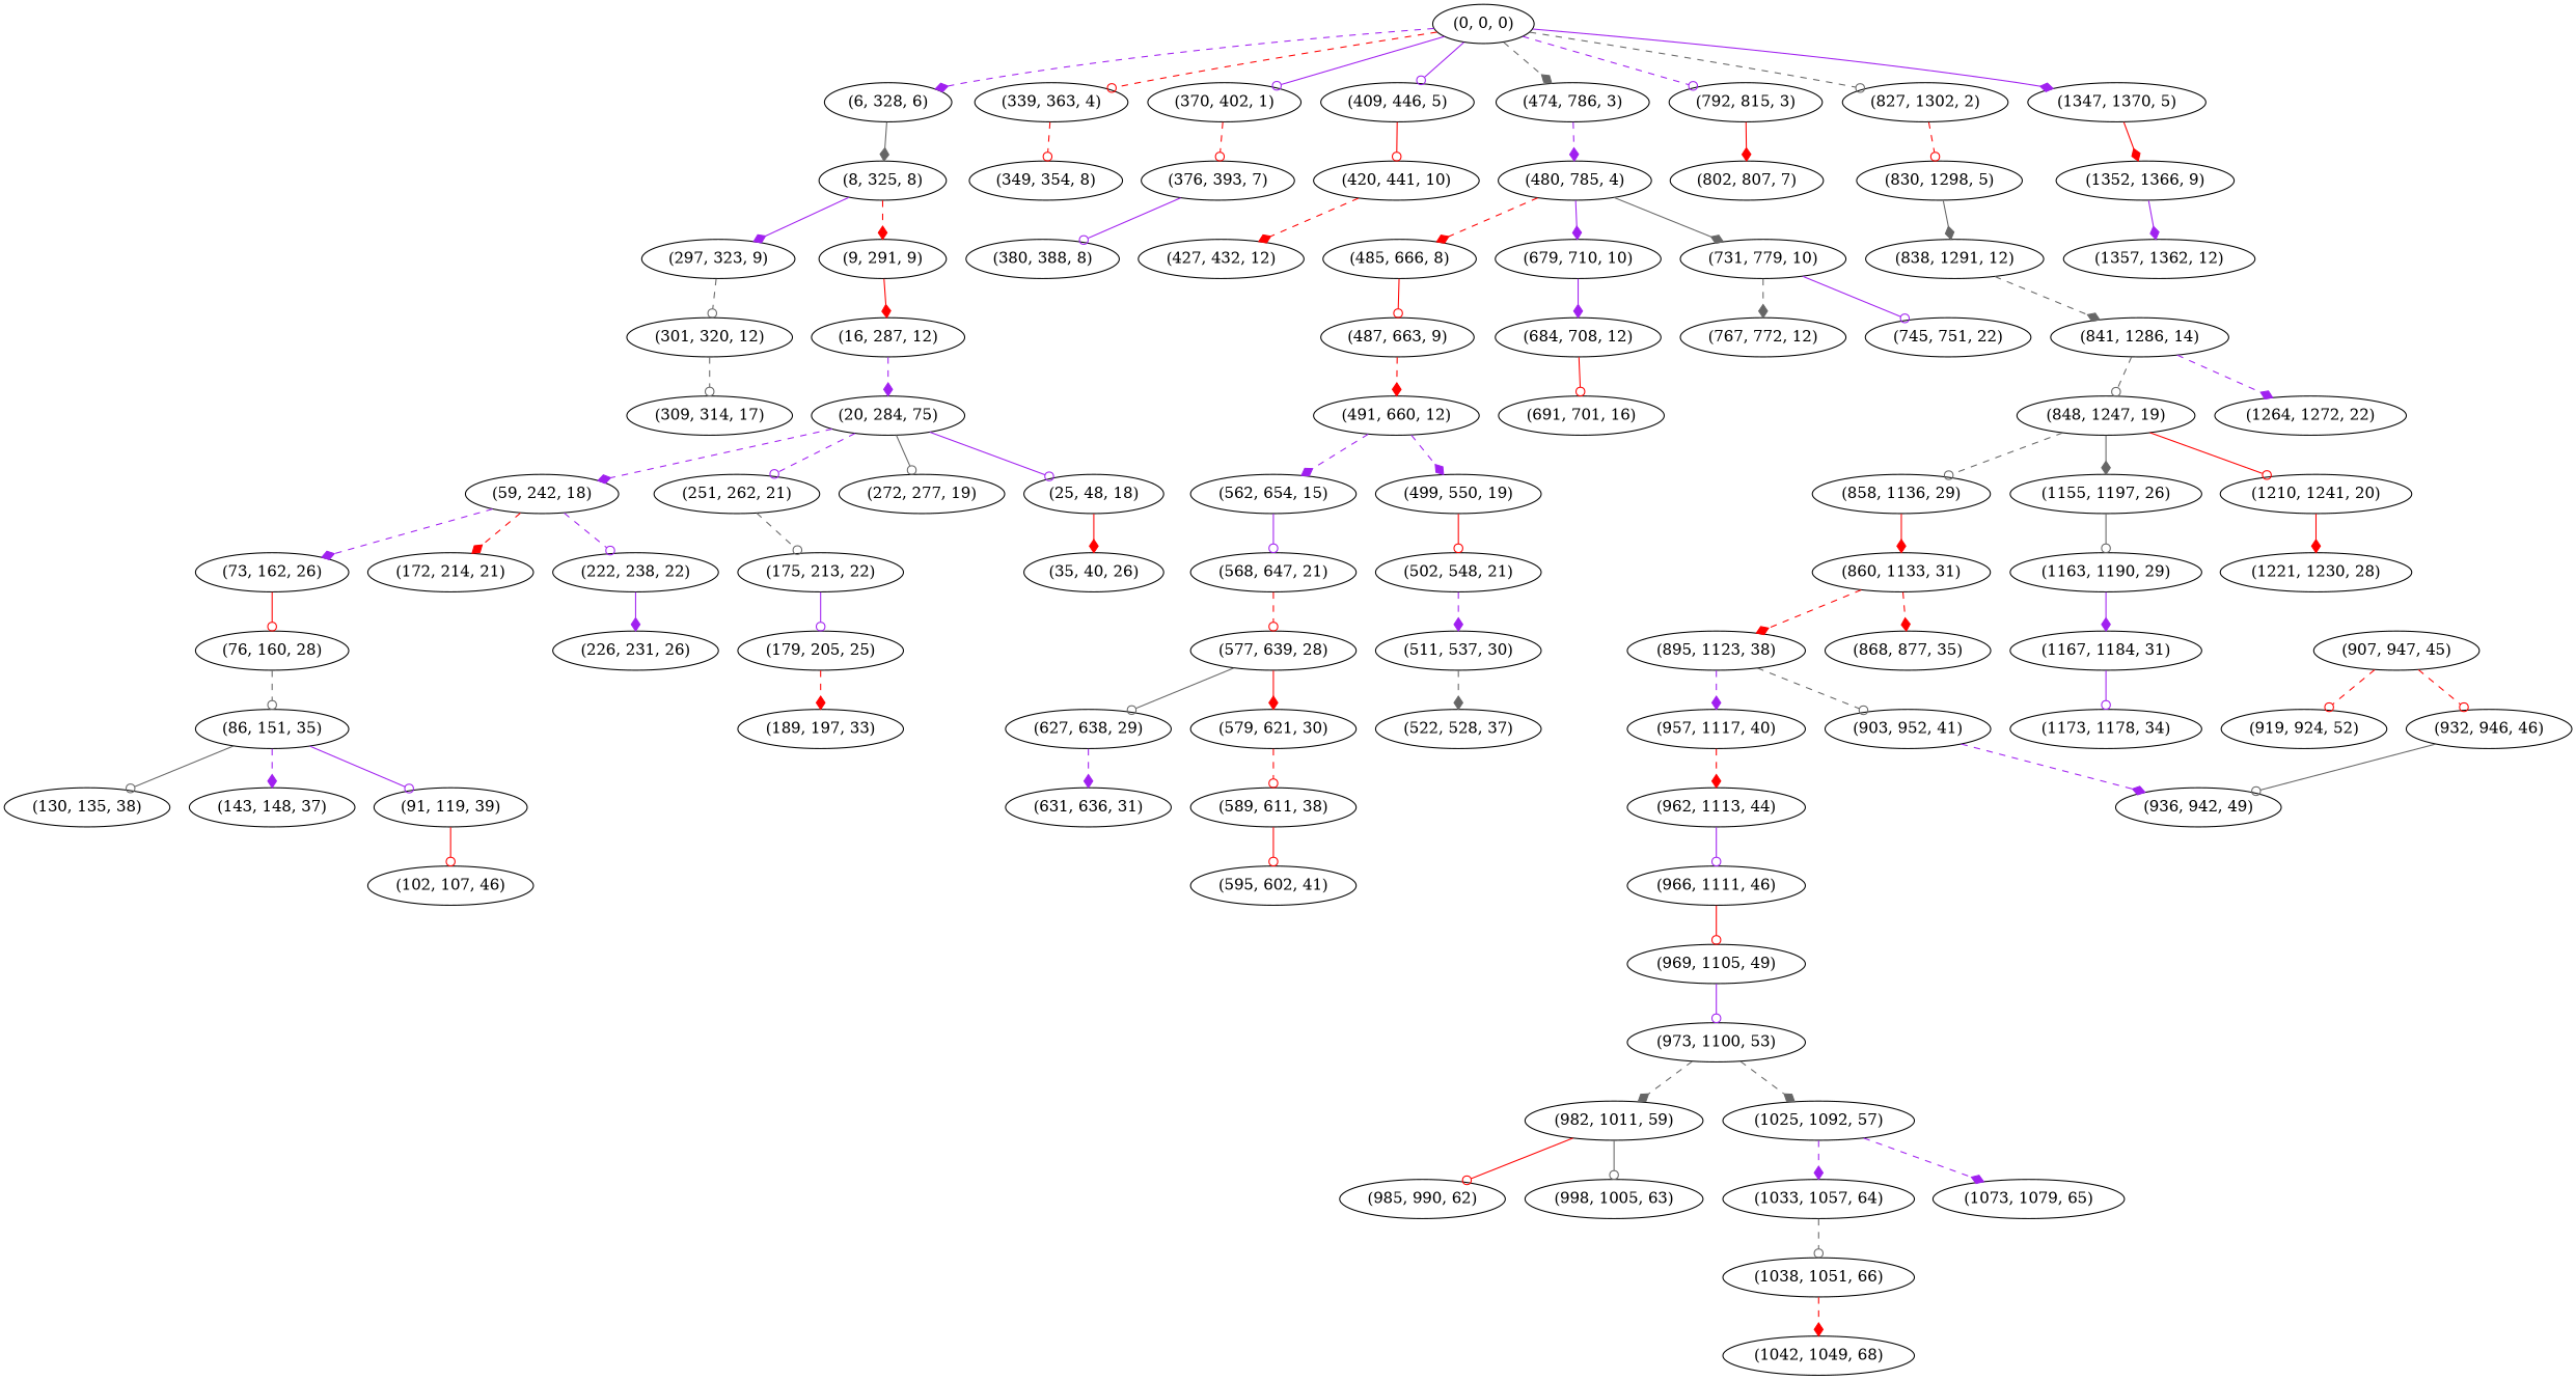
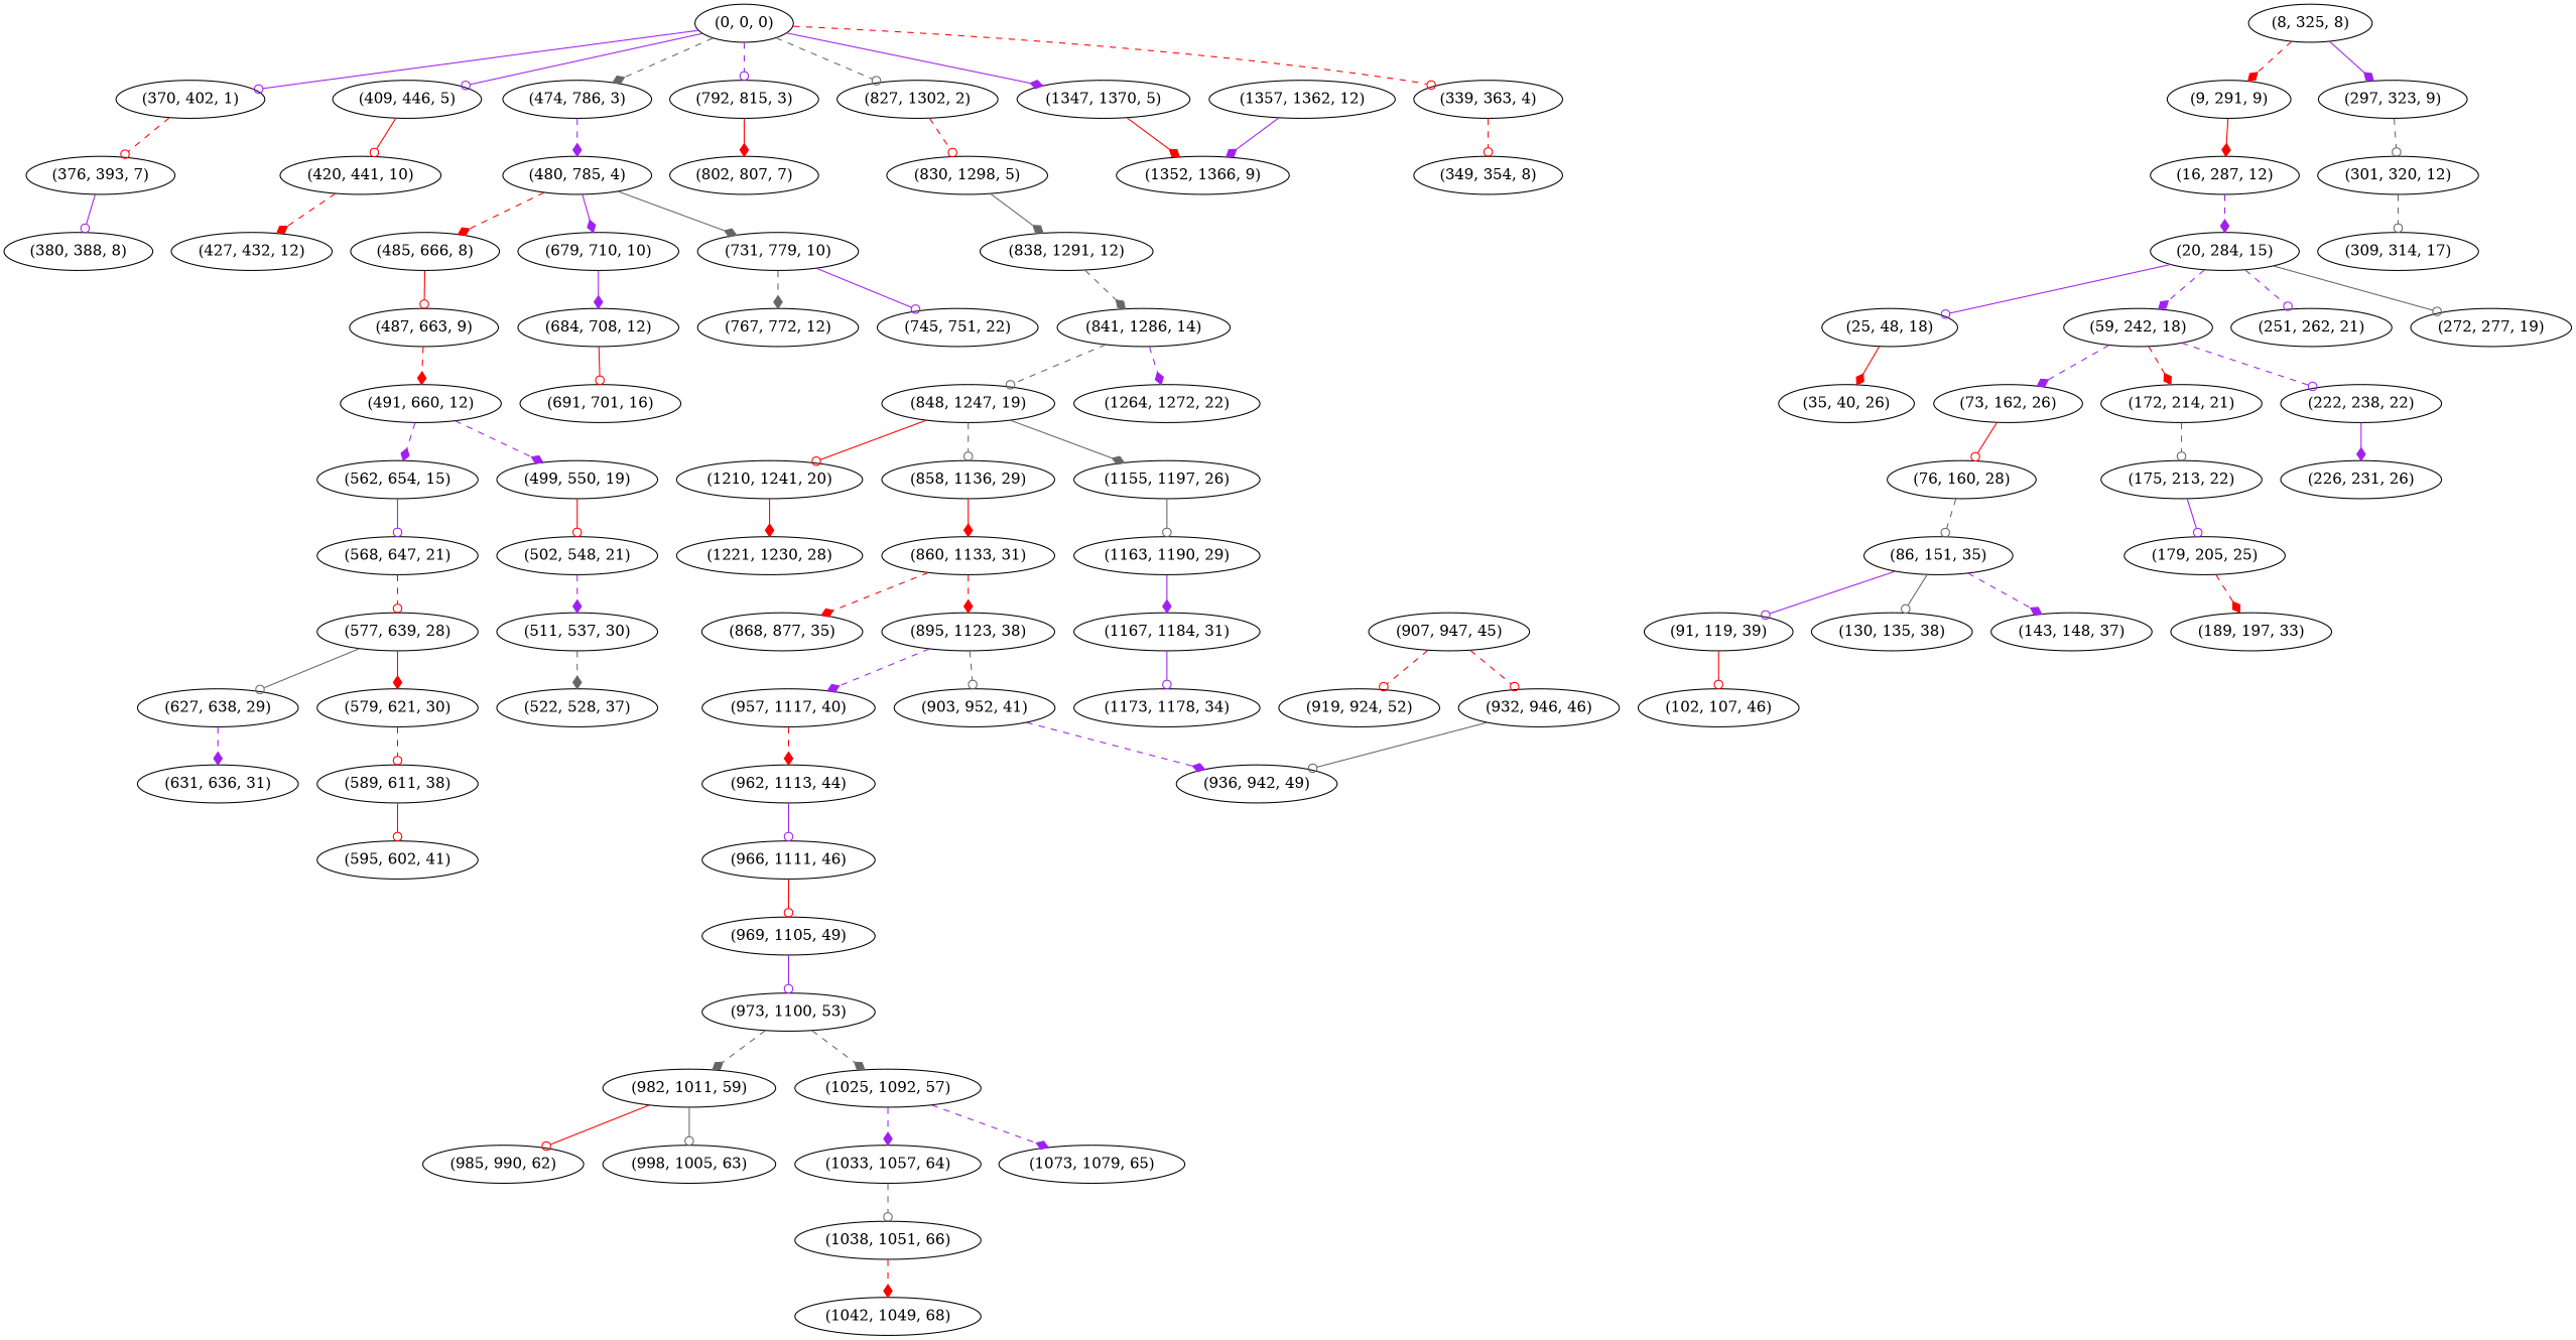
  digraph {
    edge [arrowhead=diamond color=purple style=dashed]
    "(0, 0, 0)"
-   "(6, 328, 6)"
    "(339, 363, 4)"
    "(370, 402, 1)"
    "(409, 446, 5)"
    "(474, 786, 3)"
    "(792, 815, 3)"
    "(827, 1302, 2)"
    "(1347, 1370, 5)"
    "(8, 325, 8)"
    "(349, 354, 8)"
    "(376, 393, 7)"
    "(420, 441, 10)"
    "(480, 785, 4)"
    "(802, 807, 7)"
    "(830, 1298, 5)"
    "(1352, 1366, 9)"
    "(9, 291, 9)"
    "(297, 323, 9)"
    "(16, 287, 12)"
    "(301, 320, 12)"
-   "(20, 284, 15)" [label="(20, 284, 75)"]
+   "(20, 284, 15)"
    "(25, 48, 18)"
    "(59, 242, 18)"
    "(251, 262, 21)"
    "(272, 277, 19)"
    "(35, 40, 26)"
    "(73, 162, 26)"
    "(172, 214, 21)"
    "(222, 238, 22)"
    "(76, 160, 28)"
    "(175, 213, 22)"
    "(226, 231, 26)"
    "(86, 151, 35)"
    "(91, 119, 39)"
    "(130, 135, 38)"
    "(143, 148, 37)"
    "(102, 107, 46)"
    "(179, 205, 25)"
    "(189, 197, 33)"
    "(309, 314, 17)"
    "(380, 388, 8)"
    "(427, 432, 12)"
    "(485, 666, 8)"
    "(679, 710, 10)"
    "(731, 779, 10)"
    "(487, 663, 9)"
    "(684, 708, 12)"
    "(745, 751, 22)"
    "(767, 772, 12)"
    "(491, 660, 12)"
    "(499, 550, 19)"
    "(562, 654, 15)"
    "(502, 548, 21)"
    "(568, 647, 21)"
    "(511, 537, 30)"
    "(522, 528, 37)"
    "(577, 639, 28)"
    "(579, 621, 30)"
    "(627, 638, 29)"
    "(589, 611, 38)"
    "(631, 636, 31)"
    "(595, 602, 41)"
    "(691, 701, 16)"
    "(838, 1291, 12)"
    "(841, 1286, 14)"
    "(848, 1247, 19)"
    "(1264, 1272, 22)"
    "(858, 1136, 29)"
    "(1155, 1197, 26)"
    "(1210, 1241, 20)"
    "(860, 1133, 31)"
    "(1163, 1190, 29)"
    "(1221, 1230, 28)"
    "(868, 877, 35)"
    "(895, 1123, 38)"
    "(903, 952, 41)"
    "(957, 1117, 40)"
    "(936, 942, 49)"
    "(962, 1113, 44)"
    "(907, 947, 45)"
    "(919, 924, 52)"
    "(932, 946, 46)"
    "(966, 1111, 46)"
    "(969, 1105, 49)"
    "(973, 1100, 53)"
    "(982, 1011, 59)"
    "(1025, 1092, 57)"
    "(985, 990, 62)"
    "(998, 1005, 63)"
    "(1033, 1057, 64)"
    "(1073, 1079, 65)"
    "(1038, 1051, 66)"
    "(1042, 1049, 68)"
    "(1167, 1184, 31)"
    "(1173, 1178, 34)"
    "(1357, 1362, 12)"
-   "(0, 0, 0)" -> "(6, 328, 6)"
    "(0, 0, 0)" -> "(339, 363, 4)" [arrowhead=odot color=red]
    "(0, 0, 0)" -> "(370, 402, 1)" [arrowhead=odot style=solid]
    "(0, 0, 0)" -> "(409, 446, 5)" [arrowhead=odot style=solid]
    "(0, 0, 0)" -> "(474, 786, 3)" [color=gray40]
    "(0, 0, 0)" -> "(792, 815, 3)" [arrowhead=odot]
    "(0, 0, 0)" -> "(827, 1302, 2)" [arrowhead=odot color=gray40]
    "(0, 0, 0)" -> "(1347, 1370, 5)" [style=solid]
-   "(6, 328, 6)" -> "(8, 325, 8)" [color=gray40 style=solid]
    "(339, 363, 4)" -> "(349, 354, 8)" [arrowhead=odot color=red]
    "(370, 402, 1)" -> "(376, 393, 7)" [arrowhead=odot color=red]
    "(409, 446, 5)" -> "(420, 441, 10)" [arrowhead=odot color=red style=solid]
    "(474, 786, 3)" -> "(480, 785, 4)"
    "(792, 815, 3)" -> "(802, 807, 7)" [color=red style=solid]
    "(827, 1302, 2)" -> "(830, 1298, 5)" [arrowhead=odot color=red]
    "(1347, 1370, 5)" -> "(1352, 1366, 9)" [color=red style=solid]
    "(8, 325, 8)" -> "(9, 291, 9)" [color=red]
    "(8, 325, 8)" -> "(297, 323, 9)" [style=solid]
    "(376, 393, 7)" -> "(380, 388, 8)" [arrowhead=odot style=solid]
    "(420, 441, 10)" -> "(427, 432, 12)" [color=red]
    "(480, 785, 4)" -> "(485, 666, 8)" [color=red]
    "(480, 785, 4)" -> "(679, 710, 10)" [style=solid]
    "(480, 785, 4)" -> "(731, 779, 10)" [color=gray40 style=solid]
    "(830, 1298, 5)" -> "(838, 1291, 12)" [color=gray40 style=solid]
-   "(1352, 1366, 9)" -> "(1357, 1362, 12)" [style=solid]
+   "(1357, 1362, 12)" -> "(1352, 1366, 9)" [style=solid]
    "(9, 291, 9)" -> "(16, 287, 12)" [color=red style=solid]
    "(297, 323, 9)" -> "(301, 320, 12)" [arrowhead=odot color=gray40]
    "(16, 287, 12)" -> "(20, 284, 15)"
    "(301, 320, 12)" -> "(309, 314, 17)" [arrowhead=odot color=gray40]
    "(20, 284, 15)" -> "(25, 48, 18)" [arrowhead=odot style=solid]
    "(20, 284, 15)" -> "(59, 242, 18)"
    "(20, 284, 15)" -> "(251, 262, 21)" [arrowhead=odot]
    "(20, 284, 15)" -> "(272, 277, 19)" [arrowhead=odot color=gray40 style=solid]
    "(25, 48, 18)" -> "(35, 40, 26)" [color=red style=solid]
    "(59, 242, 18)" -> "(73, 162, 26)"
    "(59, 242, 18)" -> "(172, 214, 21)" [color=red]
    "(59, 242, 18)" -> "(222, 238, 22)" [arrowhead=odot]
    "(73, 162, 26)" -> "(76, 160, 28)" [arrowhead=odot color=red style=solid]
-   "(251, 262, 21)" -> "(175, 213, 22)" [arrowhead=odot color=gray40]
+   "(172, 214, 21)" -> "(175, 213, 22)" [arrowhead=odot color=gray40]
    "(222, 238, 22)" -> "(226, 231, 26)" [style=solid]
    "(76, 160, 28)" -> "(86, 151, 35)" [arrowhead=odot color=gray40]
    "(175, 213, 22)" -> "(179, 205, 25)" [arrowhead=odot style=solid]
    "(86, 151, 35)" -> "(91, 119, 39)" [arrowhead=odot style=solid]
    "(86, 151, 35)" -> "(130, 135, 38)" [arrowhead=odot color=gray40 style=solid]
    "(86, 151, 35)" -> "(143, 148, 37)"
    "(91, 119, 39)" -> "(102, 107, 46)" [arrowhead=odot color=red style=solid]
    "(179, 205, 25)" -> "(189, 197, 33)" [color=red]
    "(485, 666, 8)" -> "(487, 663, 9)" [arrowhead=odot color=red style=solid]
    "(679, 710, 10)" -> "(684, 708, 12)" [style=solid]
    "(731, 779, 10)" -> "(745, 751, 22)" [arrowhead=odot style=solid]
    "(731, 779, 10)" -> "(767, 772, 12)" [color=gray40]
    "(487, 663, 9)" -> "(491, 660, 12)" [color=red]
    "(684, 708, 12)" -> "(691, 701, 16)" [arrowhead=odot color=red style=solid]
    "(491, 660, 12)" -> "(499, 550, 19)"
    "(491, 660, 12)" -> "(562, 654, 15)"
    "(499, 550, 19)" -> "(502, 548, 21)" [arrowhead=odot color=red style=solid]
    "(562, 654, 15)" -> "(568, 647, 21)" [arrowhead=odot style=solid]
    "(502, 548, 21)" -> "(511, 537, 30)"
    "(568, 647, 21)" -> "(577, 639, 28)" [arrowhead=odot color=red]
    "(511, 537, 30)" -> "(522, 528, 37)" [color=gray40]
    "(577, 639, 28)" -> "(579, 621, 30)" [color=red style=solid]
    "(577, 639, 28)" -> "(627, 638, 29)" [arrowhead=odot color=gray40 style=solid]
    "(579, 621, 30)" -> "(589, 611, 38)" [arrowhead=odot color=red]
    "(627, 638, 29)" -> "(631, 636, 31)"
    "(589, 611, 38)" -> "(595, 602, 41)" [arrowhead=odot color=red style=solid]
    "(838, 1291, 12)" -> "(841, 1286, 14)" [color=gray40]
    "(841, 1286, 14)" -> "(848, 1247, 19)" [arrowhead=odot color=gray40]
    "(841, 1286, 14)" -> "(1264, 1272, 22)"
    "(848, 1247, 19)" -> "(858, 1136, 29)" [arrowhead=odot color=gray40]
    "(848, 1247, 19)" -> "(1155, 1197, 26)" [color=gray40 style=solid]
    "(848, 1247, 19)" -> "(1210, 1241, 20)" [arrowhead=odot color=red style=solid]
    "(858, 1136, 29)" -> "(860, 1133, 31)" [color=red style=solid]
    "(1155, 1197, 26)" -> "(1163, 1190, 29)" [arrowhead=odot color=gray40 style=solid]
    "(1210, 1241, 20)" -> "(1221, 1230, 28)" [color=red style=solid]
    "(860, 1133, 31)" -> "(868, 877, 35)" [color=red]
    "(860, 1133, 31)" -> "(895, 1123, 38)" [color=red]
    "(1163, 1190, 29)" -> "(1167, 1184, 31)" [style=solid]
    "(895, 1123, 38)" -> "(903, 952, 41)" [arrowhead=odot color=gray40]
    "(895, 1123, 38)" -> "(957, 1117, 40)"
    "(903, 952, 41)" -> "(936, 942, 49)"
    "(957, 1117, 40)" -> "(962, 1113, 44)" [color=red]
    "(962, 1113, 44)" -> "(966, 1111, 46)" [arrowhead=odot style=solid]
    "(907, 947, 45)" -> "(919, 924, 52)" [arrowhead=odot color=red]
    "(907, 947, 45)" -> "(932, 946, 46)" [arrowhead=odot color=red]
    "(932, 946, 46)" -> "(936, 942, 49)" [arrowhead=odot color=gray40 style=solid]
    "(966, 1111, 46)" -> "(969, 1105, 49)" [arrowhead=odot color=red style=solid]
    "(969, 1105, 49)" -> "(973, 1100, 53)" [arrowhead=odot style=solid]
    "(973, 1100, 53)" -> "(982, 1011, 59)" [color=gray40]
    "(973, 1100, 53)" -> "(1025, 1092, 57)" [color=gray40]
    "(982, 1011, 59)" -> "(985, 990, 62)" [arrowhead=odot color=red style=solid]
    "(982, 1011, 59)" -> "(998, 1005, 63)" [arrowhead=odot color=gray40 style=solid]
    "(1025, 1092, 57)" -> "(1033, 1057, 64)"
    "(1025, 1092, 57)" -> "(1073, 1079, 65)"
    "(1033, 1057, 64)" -> "(1038, 1051, 66)" [arrowhead=odot color=gray40]
    "(1038, 1051, 66)" -> "(1042, 1049, 68)" [color=red]
    "(1167, 1184, 31)" -> "(1173, 1178, 34)" [arrowhead=odot style=solid]
  }
